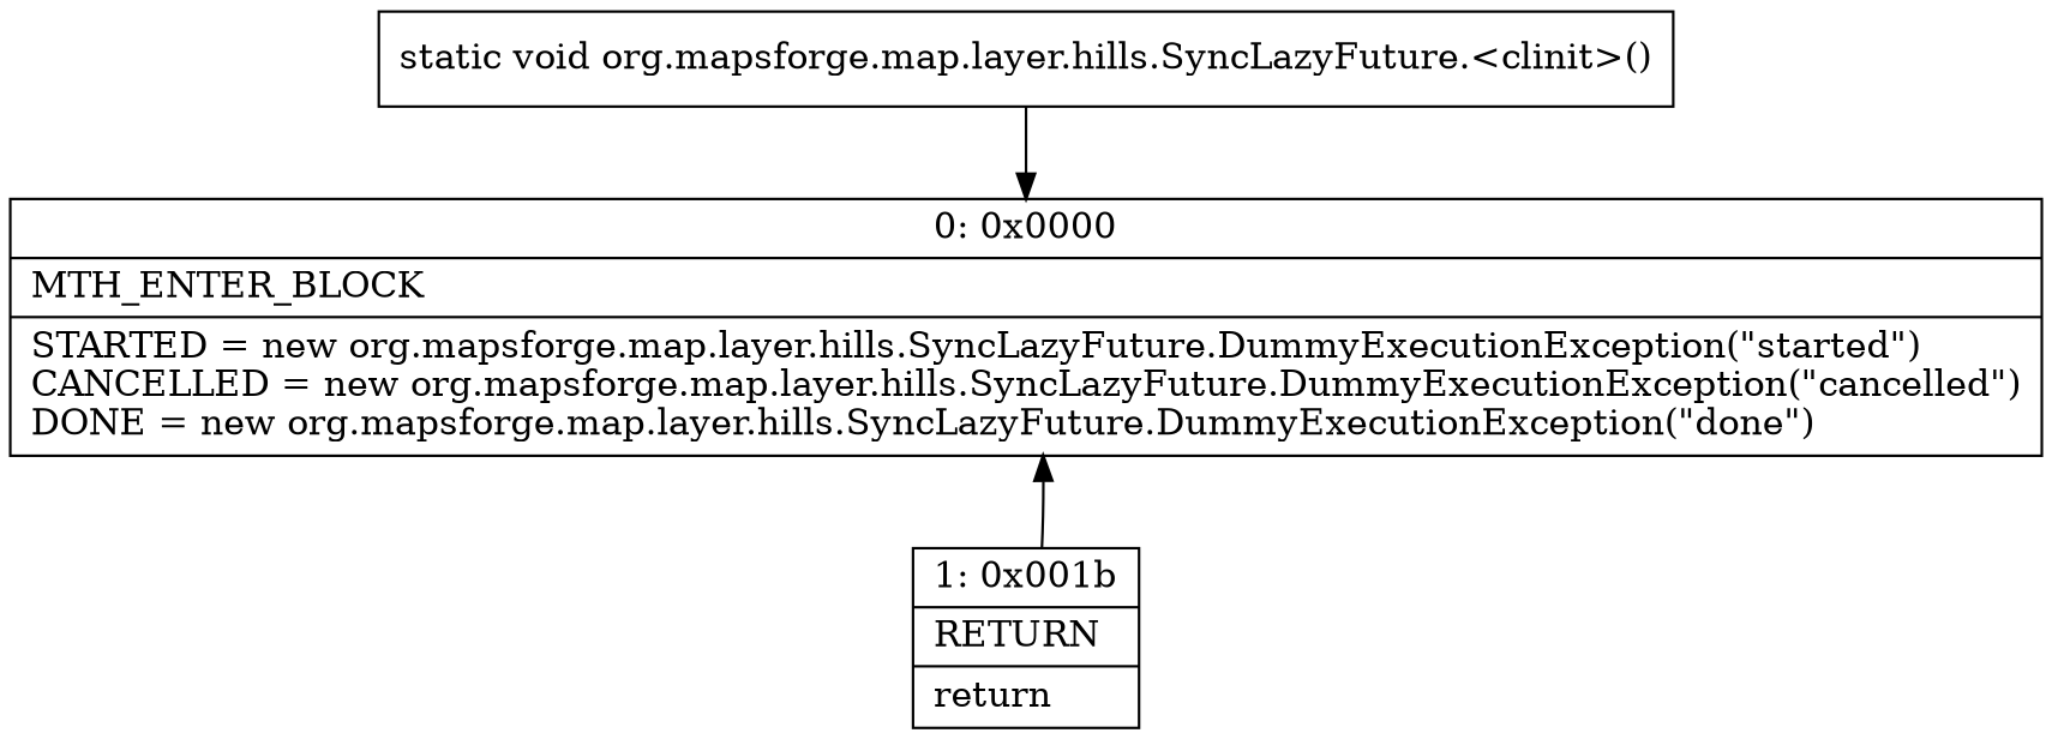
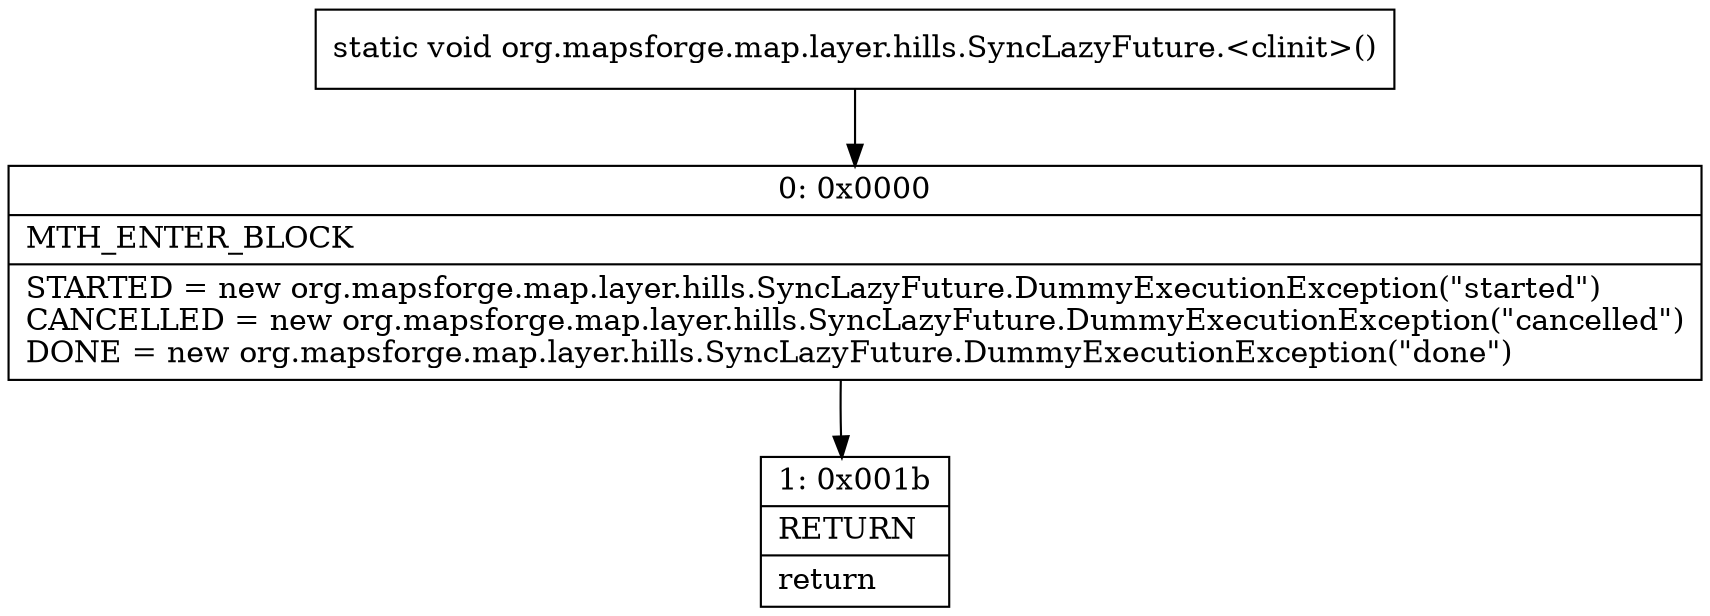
  digraph {
    node [shape=record]
    n1 [label="{0\:\ 0x0000|MTH_ENTER_BLOCK\l|STARTED = new org.mapsforge.map.layer.hills.SyncLazyFuture.DummyExecutionException(\"started\")\lCANCELLED = new org.mapsforge.map.layer.hills.SyncLazyFuture.DummyExecutionException(\"cancelled\")\lDONE = new org.mapsforge.map.layer.hills.SyncLazyFuture.DummyExecutionException(\"done\")\l}"]
    n2 [label="{1\:\ 0x001b|RETURN\l|return\l}"]
    n3 [label="{static void org.mapsforge.map.layer.hills.SyncLazyFuture.\<clinit\>() }"]
-   n2 -> n1
+   n1 -> n2
    n3 -> n1
  }
